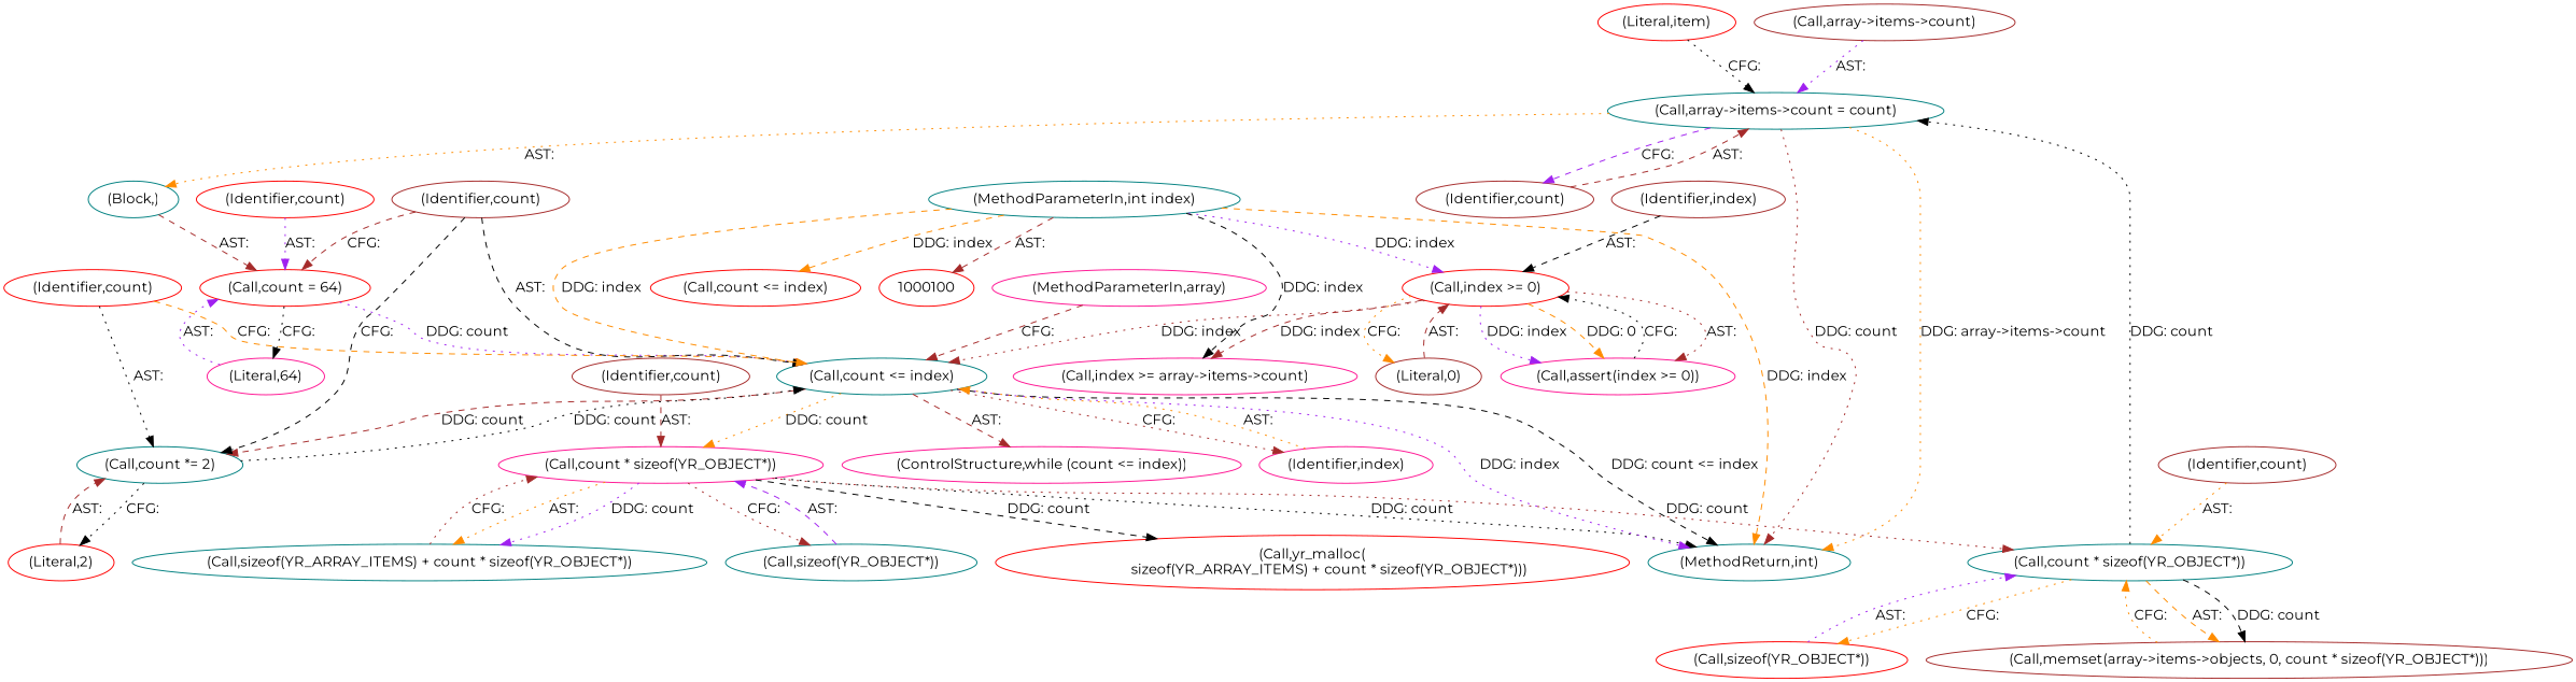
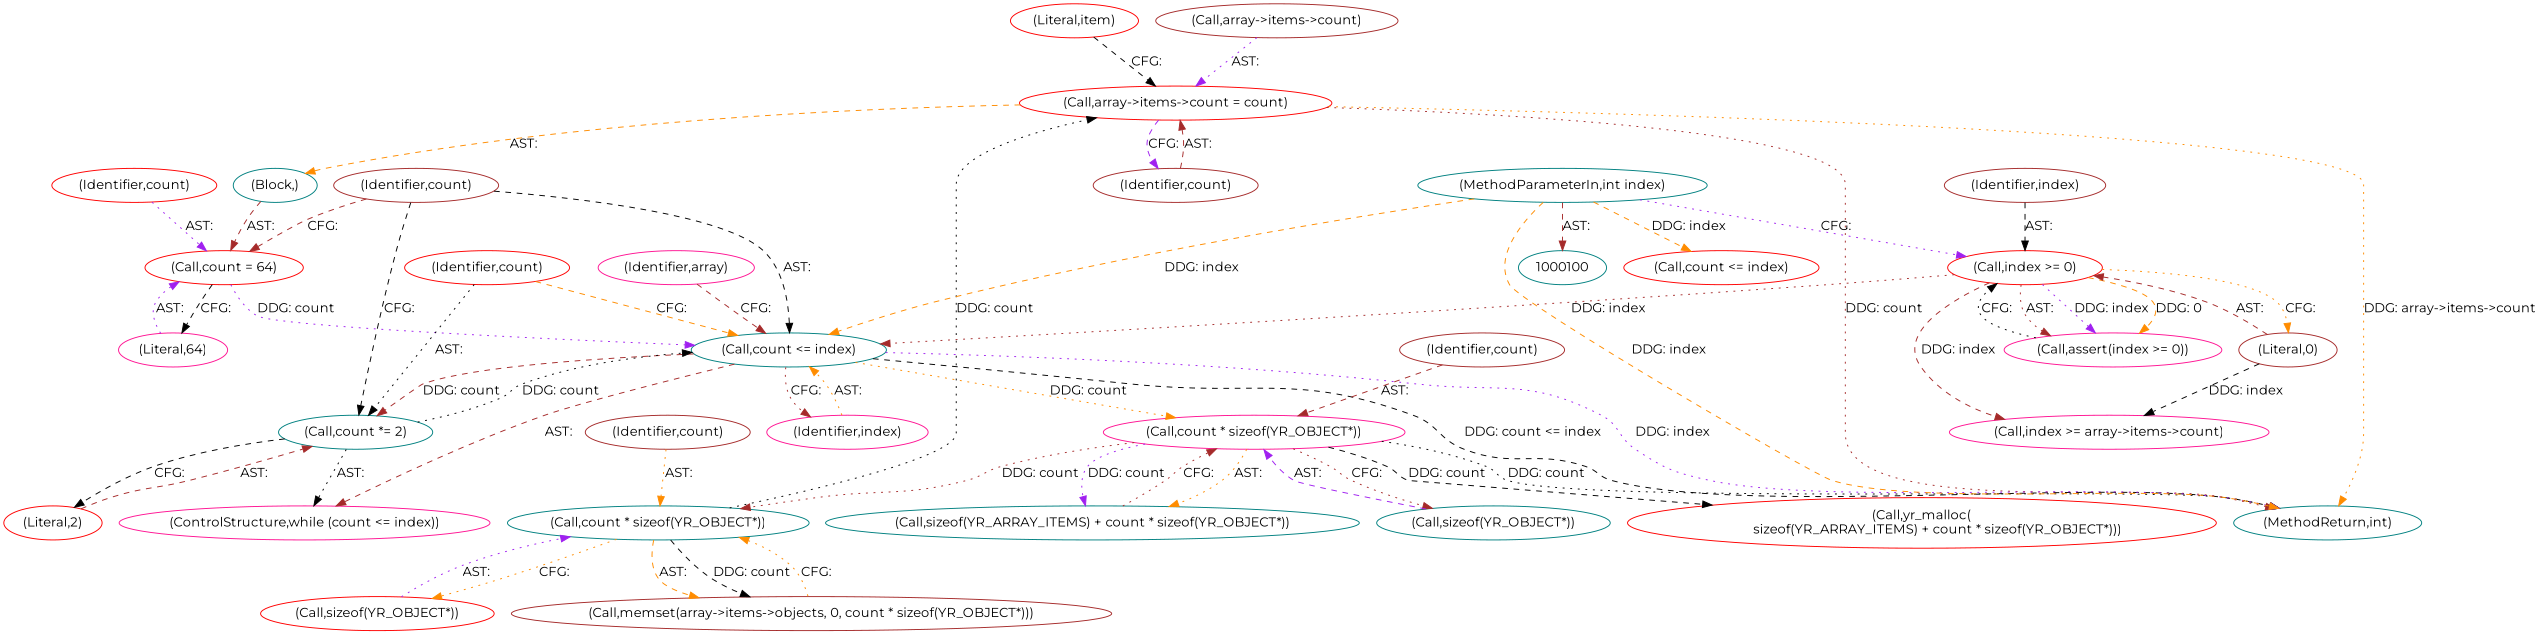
  digraph {
    fontname=Montserrat
    node [color=red fontname=Montserrat]
    edge [color=brown fontname=Montserrat style=dotted]
-   n1 [color=teal label="(Call,array->items->count = count)"]
+   n1 [label="(Call,array->items->count = count)"]
    n2 [color=brown label="(Identifier,count)"]
    n3 [color=teal label="(MethodReturn,int)"]
    n4 [color=teal label="(Block,)"]
    n5 [label="(Call,count = 64)"]
    n6 [color=teal label="(Call,count * sizeof(YR_OBJECT*))"]
    n7 [label="(Call,sizeof(YR_OBJECT*))"]
    n8 [color=brown label="(Call,memset(array->items->objects, 0, count * sizeof(YR_OBJECT*)))"]
    n9 [color=deeppink label="(Call,count * sizeof(YR_OBJECT*))"]
    n10 [color=teal label="(Call,sizeof(YR_ARRAY_ITEMS) + count * sizeof(YR_OBJECT*))"]
    n11 [color=teal label="(Call,sizeof(YR_OBJECT*))"]
    n12 [label="(Call,yr_malloc(\n         sizeof(YR_ARRAY_ITEMS) + count * sizeof(YR_OBJECT*)))"]
    n13 [color=teal label="(Call,count <= index)"]
    n14 [color=teal label="(Call,count *= 2)"]
    n15 [color=deeppink label="(Identifier,index)"]
    n16 [color=deeppink label="(ControlStructure,while (count <= index))"]
    n17 [label="(Literal,2)"]
    n18 [color=deeppink label="(Literal,64)"]
    n19 [label="(Call,index >= 0)"]
    n20 [color=deeppink label="(Call,assert(index >= 0))"]
    n21 [color=deeppink label="(Call,index >= array->items->count)"]
    n22 [color=brown label="(Literal,0)"]
    n23 [color=teal label="(MethodParameterIn,int index)"]
    n24 [label="(Call,count <= index)"]
-   1000100
+   1000100 [color=teal]
    n26 [color=brown label="(Identifier,count)"]
    n27 [color=brown label="(Identifier,count)"]
-   n28 [color=deeppink label="(MethodParameterIn,array)"]
+   n28 [color=deeppink label="(Identifier,array)"]
    n29 [label="(Literal,item)"]
    n30 [label="(Identifier,count)"]
    n31 [color=brown label="(Identifier,count)"]
    n32 [color=brown label="(Identifier,index)"]
    n33 [label="(Identifier,count)"]
    n34 [color=brown label="(Call,array->items->count)"]
    n1 -> n2 [color=purple label="CFG: " style=dashed]
    n1 -> n3 [label="DDG: count"]
    n1 -> n3 [color=darkorange label="DDG: array->items->count"]
-   n1 -> n4 [color=darkorange label="AST: "]
+   n1 -> n4 [color=darkorange label="AST: " style=dashed]
    n2 -> n1 [label="AST: " style=dashed]
    n4 -> n5 [label="AST: " style=dashed]
    n5 -> n13 [color=purple label="DDG: count"]
-   n5 -> n18 [color=black label="CFG: "]
+   n5 -> n18 [color=black label="CFG: " style=dashed]
    n6 -> n1 [color=black label="DDG: count"]
    n6 -> n7 [color=darkorange label="CFG: "]
    n6 -> n8 [color=darkorange label="AST: " style=dashed]
    n6 -> n8 [color=black label="DDG: count" style=dashed]
    n7 -> n6 [color=purple label="AST: "]
    n8 -> n6 [color=darkorange label="CFG: "]
    n9 -> n3 [color=black label="DDG: count"]
    n9 -> n6 [label="DDG: count"]
    n9 -> n10 [color=darkorange label="AST: "]
    n9 -> n10 [color=purple label="DDG: count"]
    n9 -> n11 [label="CFG: "]
    n9 -> n12 [color=black label="DDG: count" style=dashed]
    n10 -> n9 [label="CFG: "]
    n11 -> n9 [color=purple label="AST: " style=dashed]
    n13 -> n3 [color=black label="DDG: count <= index" style=dashed]
    n13 -> n3 [color=purple label="DDG: index"]
    n13 -> n9 [color=darkorange label="DDG: count"]
    n13 -> n14 [label="DDG: count" style=dashed]
    n13 -> n15 [label="CFG: "]
    n13 -> n16 [label="AST: " style=dashed]
    n14 -> n13 [color=black label="DDG: count"]
-   n14 -> n17 [color=black label="CFG: "]
+   n14 -> n16 [color=black label="AST: "]
+   n14 -> n17 [color=black label="CFG: " style=dashed]
    n15 -> n13 [color=darkorange label="AST: "]
    n17 -> n14 [label="AST: " style=dashed]
    n18 -> n5 [color=purple label="AST: "]
    n19 -> n13 [label="DDG: index"]
    n19 -> n20 [label="AST: "]
    n19 -> n20 [color=purple label="DDG: index"]
    n19 -> n20 [color=darkorange label="DDG: 0" style=dashed]
    n19 -> n21 [label="DDG: index" style=dashed]
    n19 -> n22 [color=darkorange label="CFG: "]
    n20 -> n19 [color=black label="CFG: "]
    n22 -> n19 [label="AST: " style=dashed]
    n23 -> n3 [color=darkorange label="DDG: index" style=dashed]
    n23 -> n13 [color=darkorange label="DDG: index" style=dashed]
-   n23 -> n19 [color=purple label="DDG: index"]
-   n23 -> n21 [color=black label="DDG: index" style=dashed]
+   n23 -> n19 [color=purple label="CFG: "]
+   n22 -> n21 [color=black label="DDG: index" style=dashed]
    n23 -> n24 [color=darkorange label="DDG: index" style=dashed]
    n23 -> 1000100 [label="AST: " style=dashed]
    n26 -> n6 [color=darkorange label="AST: "]
    n27 -> n9 [label="AST: " style=dashed]
    n28 -> n13 [label="CFG: " style=dashed]
-   n29 -> n1 [color=black label="CFG: "]
+   n29 -> n1 [color=black label="CFG: " style=dashed]
    n30 -> n5 [color=purple label="AST: "]
    n31 -> n5 [label="CFG: " style=dashed]
    n31 -> n13 [color=black label="AST: " style=dashed]
    n31 -> n14 [color=black label="CFG: " style=dashed]
    n32 -> n19 [color=black label="AST: " style=dashed]
    n33 -> n13 [color=darkorange label="CFG: " style=dashed]
    n33 -> n14 [color=black label="AST: "]
    n34 -> n1 [color=purple label="AST: "]
  }
